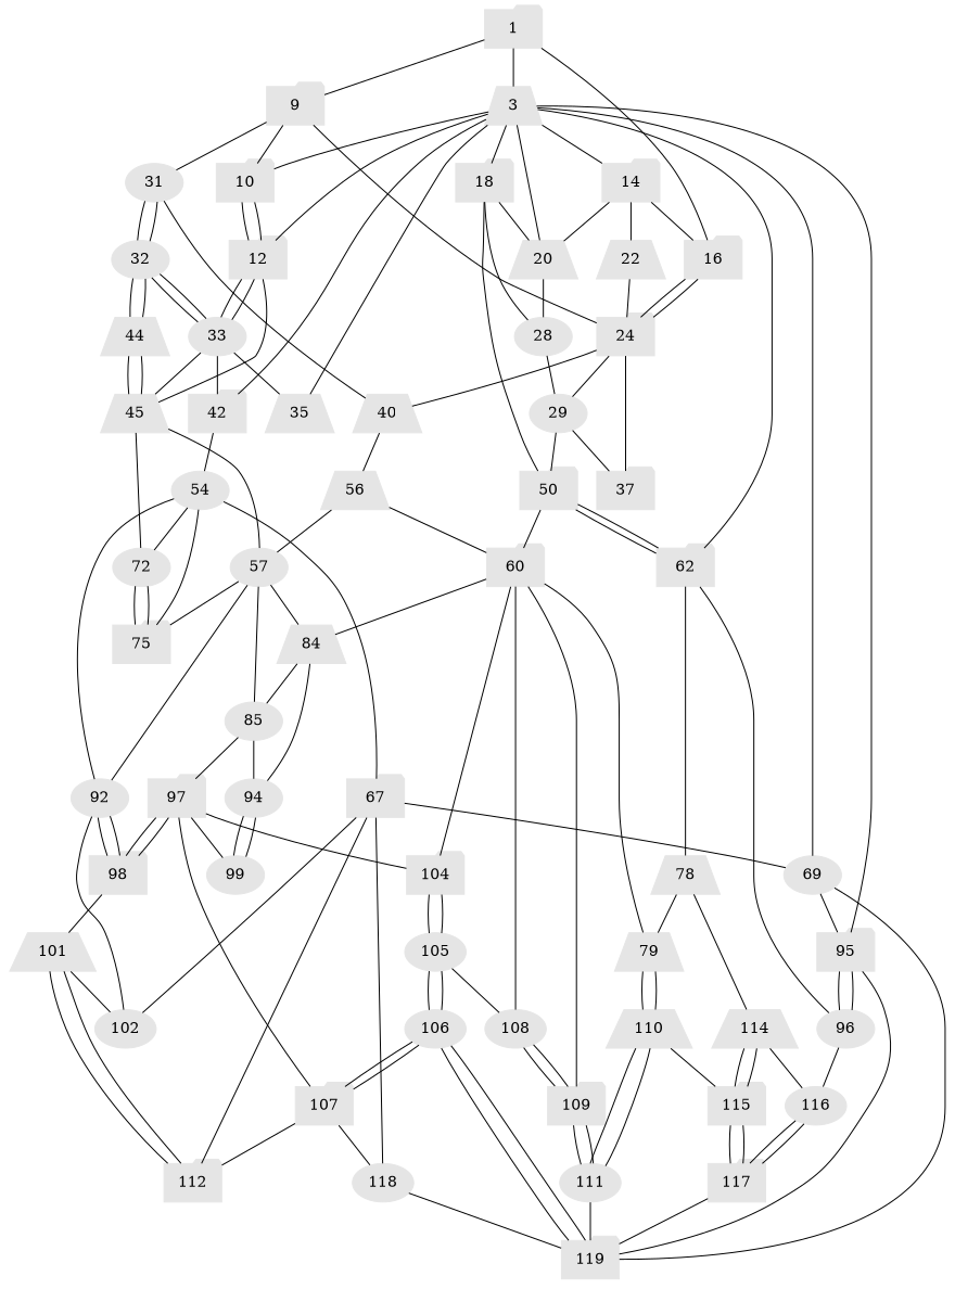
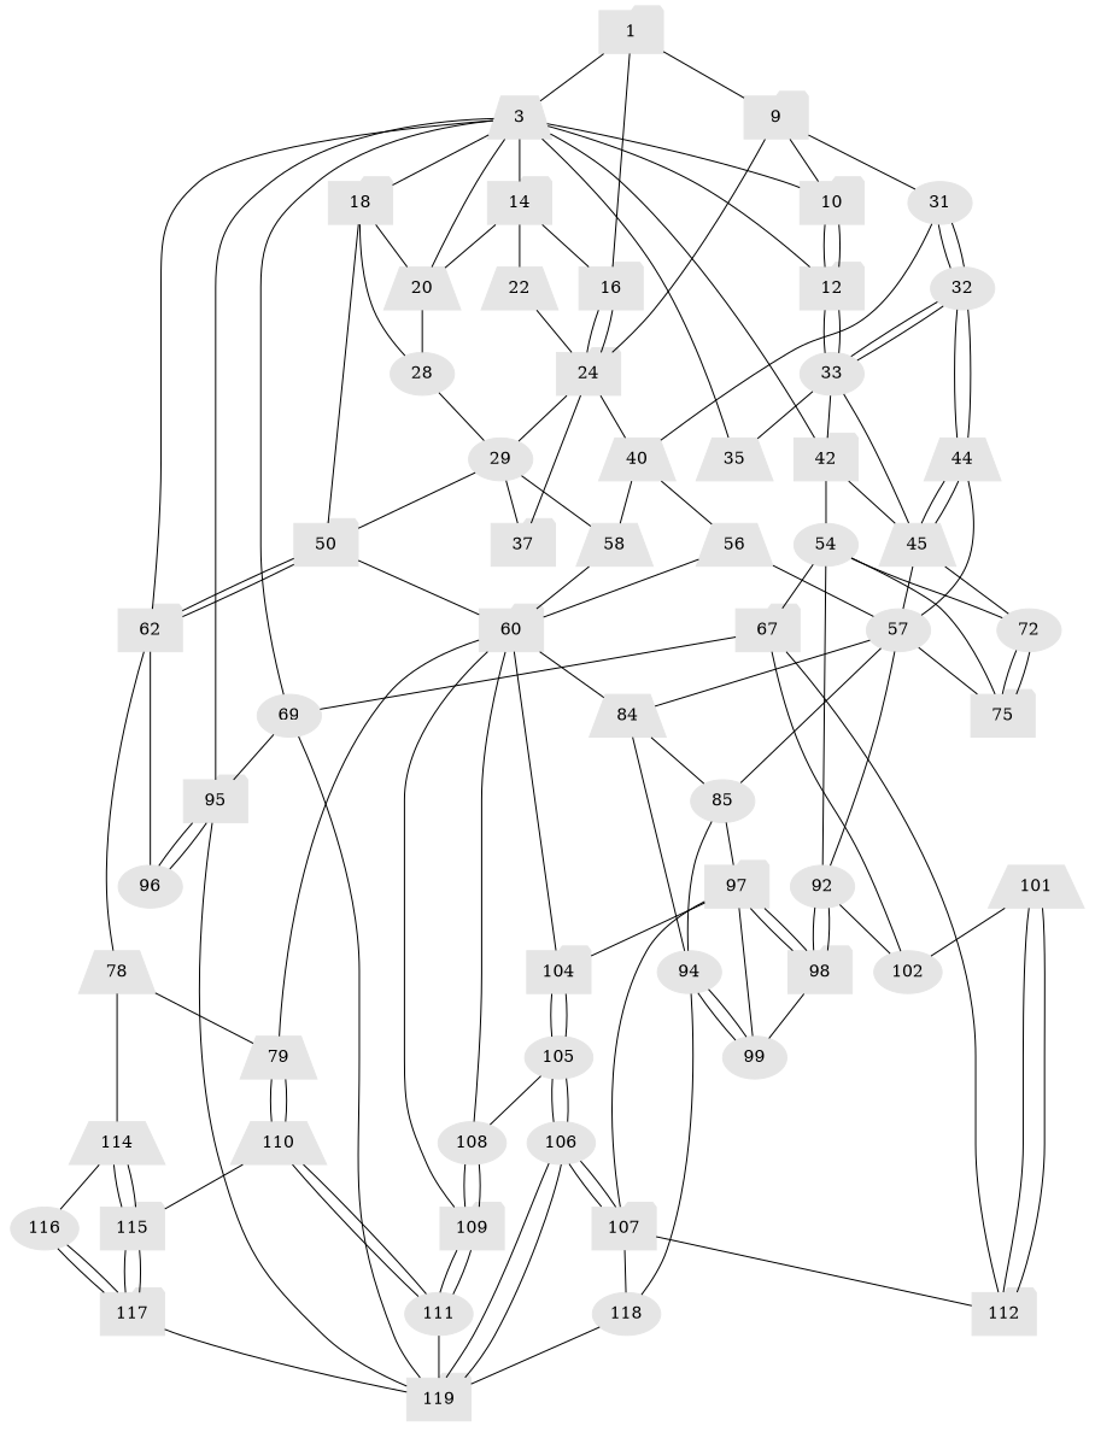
  graph {
    node [color=gray90 shape=folder style=filled]
    1 [super="+2+8"]
    3 [shape=trapezium super="+4+13"]
    9 [super="+26"]
    16
    10
    12
    14 [super="+15+21"]
    18 [super="+49+19"]
    20 [shape=trapezium super="+23"]
    35 [shape=trapezium]
    42 [super="+53+43"]
    62 [super="+77"]
    69 [shape=ellipse]
    95
    24 [super="+25+27"]
    31 [shape=ellipse]
    33 [shape=ellipse super="+34"]
    22 [shape=trapezium]
    28 [shape=ellipse]
    50 [super="+51"]
    45 [shape=trapezium super="+46"]
    54 [shape=ellipse super="+66"]
    78 [shape=trapezium]
    96 [shape=ellipse]
    119 [super="+121+120"]
    29 [shape=ellipse super="+47"]
    37
    40 [shape=trapezium super="+55"]
    32 [shape=ellipse]
    60 [super="+61+80"]
+   58 [shape=trapezium]
    56 [shape=trapezium super="+70"]
    44 [shape=trapezium]
    57 [shape=ellipse super="+63"]
    72 [shape=ellipse]
    67 [super="+68+91"]
    75
    92 [shape=ellipse super="+93"]
    84 [shape=trapezium super="+89"]
    85 [shape=ellipse super="+86"]
    79 [shape=trapezium]
    104
    108 [shape=ellipse]
    109
    102 [shape=ellipse]
    112
    118 [shape=ellipse]
    98
    94 [shape=ellipse]
    97 [super="+100"]
    110 [shape=trapezium]
    105 [shape=ellipse]
    111 [shape=ellipse]
    114 [shape=trapezium]
    116 [shape=ellipse]
    115
    99 [shape=ellipse]
    107 [super="+113"]
    101 [shape=trapezium]
    117
    106 [shape=ellipse]
    1 -- 3
    1 -- 9
    1 -- 16
    3 -- 10
    3 -- 12
    3 -- 14
    3 -- 18
    3 -- 20
    3 -- 35
    3 -- 42
    3 -- 62
    3 -- 69
    3 -- 95
    9 -- 10
    9 -- 24
    9 -- 31
    16 -- 24
    16 -- 24
    10 -- 12
    10 -- 12
    12 -- 33
    12 -- 33
    14 -- 16
    14 -- 20
    14 -- 22 [weight=2]
    18 -- 20
    18 -- 28
    18 -- 50
    20 -- 28
-   12 -- 45
+   42 -- 45
    42 -- 54 [weight=2]
    62 -- 78
    62 -- 96
    69 -- 95
    69 -- 119
    95 -- 96
    95 -- 96
    95 -- 119
    24 -- 29
    24 -- 37 [weight=2]
    24 -- 40
    31 -- 40
    31 -- 32
    31 -- 32
    33 -- 35
    33 -- 42
    33 -- 45
    22 -- 24
    28 -- 29
    50 -- 62
    50 -- 62
    50 -- 60
    45 -- 57
    45 -- 72
    54 -- 72
    54 -- 67 [weight=2]
    54 -- 75
    54 -- 92
    78 -- 79
    78 -- 114
-   96 -- 116
    29 -- 50
    29 -- 37
+   29 -- 58
+   40 -- 58
    40 -- 56
    32 -- 33
    32 -- 33
    32 -- 44
    32 -- 44
    60 -- 84
    60 -- 79
    60 -- 104
    60 -- 108
    60 -- 109
+   58 -- 60
    56 -- 60
    56 -- 57 [weight=2]
    44 -- 45
    44 -- 45
+   44 -- 57
    57 -- 75
    57 -- 92
    57 -- 84
    57 -- 85 [weight=2]
    72 -- 75
    72 -- 75
    67 -- 69
    67 -- 102
    67 -- 112
-   67 -- 118
+   94 -- 118
    92 -- 102
    92 -- 98
    92 -- 98
    84 -- 85
    84 -- 94
    85 -- 94
    85 -- 97
    79 -- 110
    79 -- 110
    104 -- 105
    104 -- 105
    108 -- 109
    108 -- 109
    109 -- 111
    109 -- 111
    118 -- 119
-   98 -- 101
+   98 -- 99
    94 -- 99
    94 -- 99
    97 -- 104
    97 -- 98
    97 -- 98
    97 -- 99
    97 -- 107
    110 -- 111
    110 -- 111
    110 -- 115
    105 -- 108
    105 -- 106
    105 -- 106
    111 -- 119
    114 -- 116
    114 -- 115
    114 -- 115
    116 -- 117
    116 -- 117
    115 -- 117
    115 -- 117
    107 -- 112
    107 -- 118
    101 -- 102
    101 -- 112
    101 -- 112
    117 -- 119
    106 -- 119
    106 -- 119
    106 -- 107
    106 -- 107
  }
